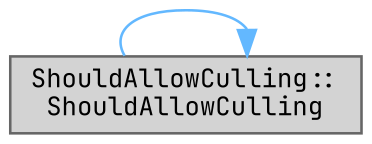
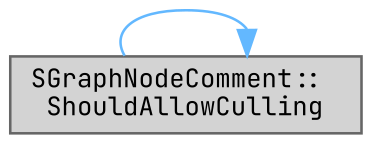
  digraph {
    rankdir=LR
    fontname="JetBrains Mono"
-   n1 [color=gray40 fillcolor=lightgrey fontcolor=black fontname="JetBrains Mono" fontsize=10 height=0.2 label="ShouldAllowCulling::\lShouldAllowCulling" shape=box style=filled width=0.4]
+   n1 [color=gray40 fillcolor=lightgrey fontcolor=black fontname="JetBrains Mono" fontsize=10 height=0.2 label="SGraphNodeComment::\lShouldAllowCulling" shape=box style=filled width=0.4]
    n1 -> n1 [color=steelblue1 fontname="JetBrains Mono" fontsize=10 labelfontname=Helvetica labelfontsize=10 style=solid]
  }
